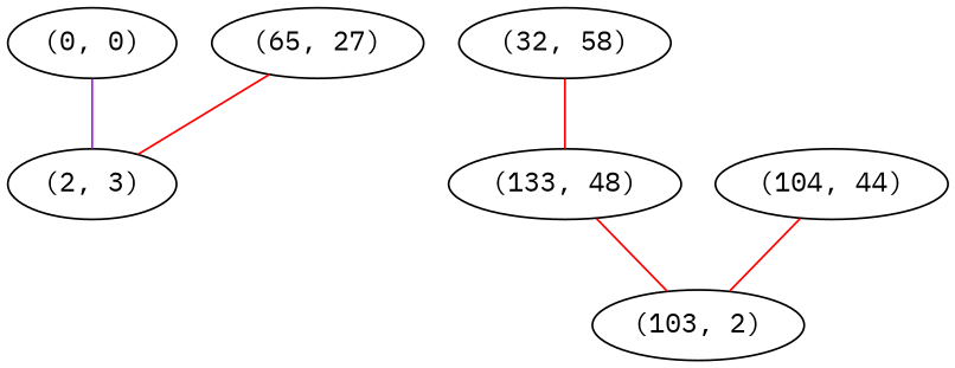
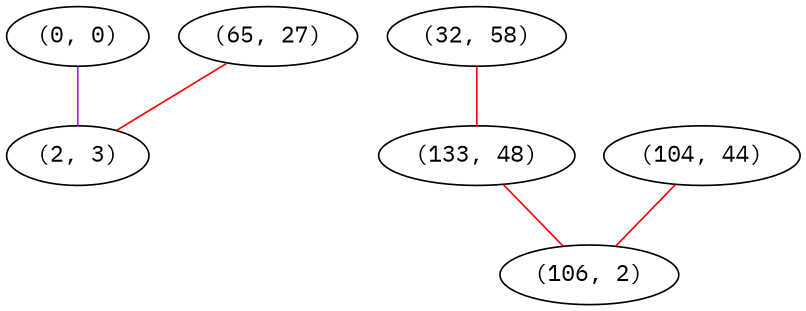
  graph {
    fontname="IBM Plex Mono"
    node [fontname="IBM Plex Mono"]
    edge [color=red fontname="IBM Plex Mono" weight=1]
    "(0, 0)"
    "(2, 3)"
    "(32, 58)"
    "(133, 48)"
-   "(106, 2)" [label="(103, 2)"]
+   "(106, 2)"
    "(65, 27)"
    "(104, 44)"
    "(0, 0)" -- "(2, 3)" [color=purple weight=4]
    "(32, 58)" -- "(133, 48)"
    "(133, 48)" -- "(106, 2)"
    "(65, 27)" -- "(2, 3)"
    "(104, 44)" -- "(106, 2)"
  }
